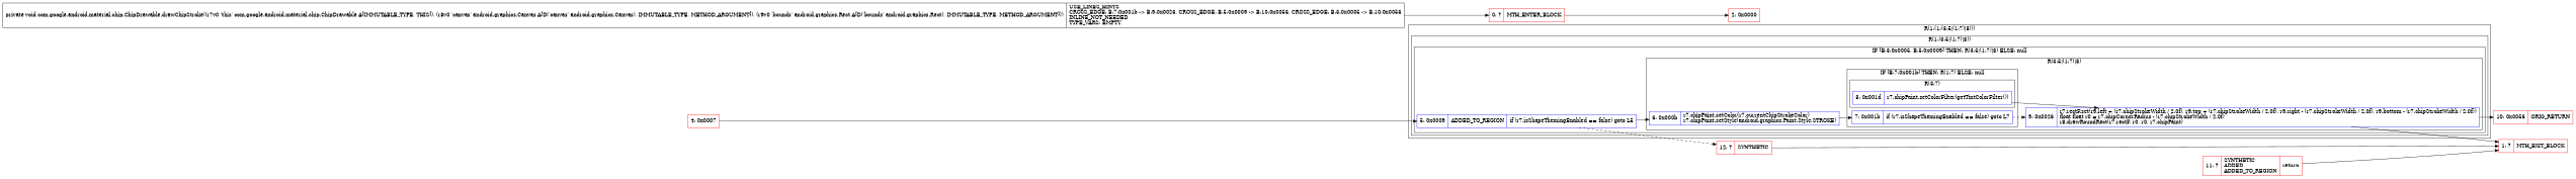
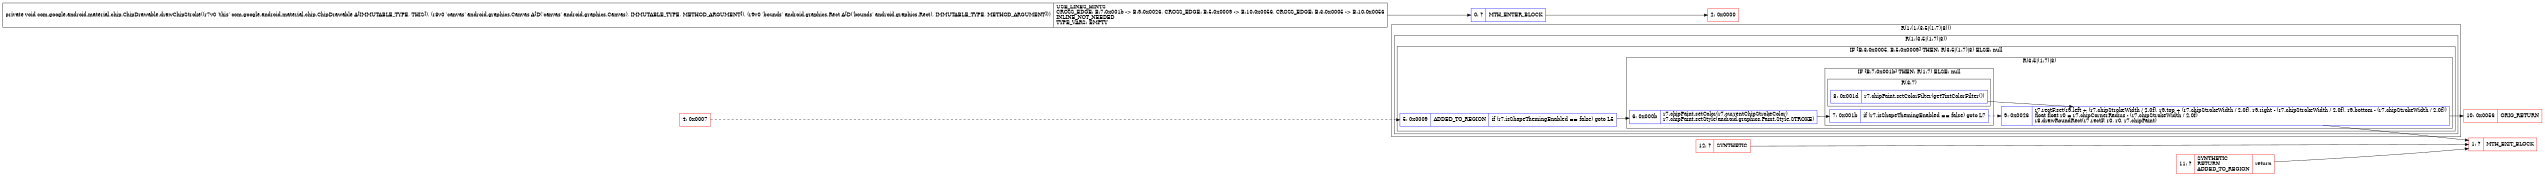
  digraph {
    rankdir=LR
    node [color=red shape=record]
    n1 [color=blue label="{8\:\ 0x001d|r7.chipPaint.setColorFilter(getTintColorFilter())\l}"]
    n2 [color=blue label="{7\:\ 0x001b|if (r7.isShapeThemingEnabled == false) goto L7\l}"]
    n3 [color=blue label="{6\:\ 0x000b|r7.chipPaint.setColor(r7.currentChipStrokeColor)\lr7.chipPaint.setStyle(android.graphics.Paint.Style.STROKE)\l}"]
    n4 [color=blue label="{9\:\ 0x0026|r7.rectF.set(r9.left + (r7.chipStrokeWidth \/ 2.0f), r9.top + (r7.chipStrokeWidth \/ 2.0f), r9.right \- (r7.chipStrokeWidth \/ 2.0f), r9.bottom \- (r7.chipStrokeWidth \/ 2.0f))\lfloat float r0 = r7.chipCornerRadius \- (r7.chipStrokeWidth \/ 2.0f)\lr8.drawRoundRect(r7.rectF, r0, r0, r7.chipPaint)\l}"]
    n5 [color=blue label="{5\:\ 0x0009|ADDED_TO_REGION\l|if (r7.isShapeThemingEnabled == false) goto L5\l}"]
    n6 [label="{10\:\ 0x0056|ORIG_RETURN\l}"]
    n7 [label="{1\:\ ?|MTH_EXIT_BLOCK\l}"]
    n8 [label="{12\:\ ?|SYNTHETIC\l}"]
    n9 [label="{4\:\ 0x0007}"]
-   n10 [label="{11\:\ ?|SYNTHETIC\lADDED\lADDED_TO_REGION\l|return\l}"]
-   n11 [label="{0\:\ ?|MTH_ENTER_BLOCK\l}"]
+   n10 [label="{11\:\ ?|SYNTHETIC\lRETURN\lADDED_TO_REGION\l|return\l}"]
+   n11 [color=blue label="{0\:\ ?|MTH_ENTER_BLOCK\l}"]
    n12 [label="{2\:\ 0x0000}"]
    n13 [label="{private void com.google.android.material.chip.ChipDrawable.drawChipStroke((r7v0 'this' com.google.android.material.chip.ChipDrawable A[IMMUTABLE_TYPE, THIS]), (r8v0 'canvas' android.graphics.Canvas A[D('canvas' android.graphics.Canvas), IMMUTABLE_TYPE, METHOD_ARGUMENT]), (r9v0 'bounds' android.graphics.Rect A[D('bounds' android.graphics.Rect), IMMUTABLE_TYPE, METHOD_ARGUMENT]))  | USE_LINES_HINTS\lCROSS_EDGE: B:7:0x001b \-\> B:9:0x0026, CROSS_EDGE: B:5:0x0009 \-\> B:10:0x0056, CROSS_EDGE: B:3:0x0005 \-\> B:10:0x0056\lINLINE_NOT_NEEDED\lTYPE_VARS: EMPTY\l}" color=""]
    subgraph cluster_1 {
      label="R(1:(1:(3:5|(1:7)|8)))"
      subgraph cluster_2 {
        label="R(1:(3:5|(1:7)|8))"
        subgraph cluster_3 {
          label="IF [B:3:0x0005, B:5:0x0009] THEN: R(3:5|(1:7)|8) ELSE: null"
          n5
          subgraph cluster_4 {
            label="R(3:5|(1:7)|8)"
            n3
            n4
            subgraph cluster_5 {
              label="IF [B:7:0x001b] THEN: R(1:7) ELSE: null"
              n2
              subgraph cluster_6 {
                label="R(3:7)"
                n1
              }
            }
          }
        }
      }
    }
    n1 -> n4
    n2 -> n4 [style=dashed]
    n3 -> n2
    n4 -> n6
    n4 -> n7
    n5 -> n3
-   n5 -> n8 [style=dashed]
    n8 -> n7
-   n9 -> n5
+   n9 -> n5 [style=dashed]
    n10 -> n7
    n11 -> n12
    n13 -> n11
  }
